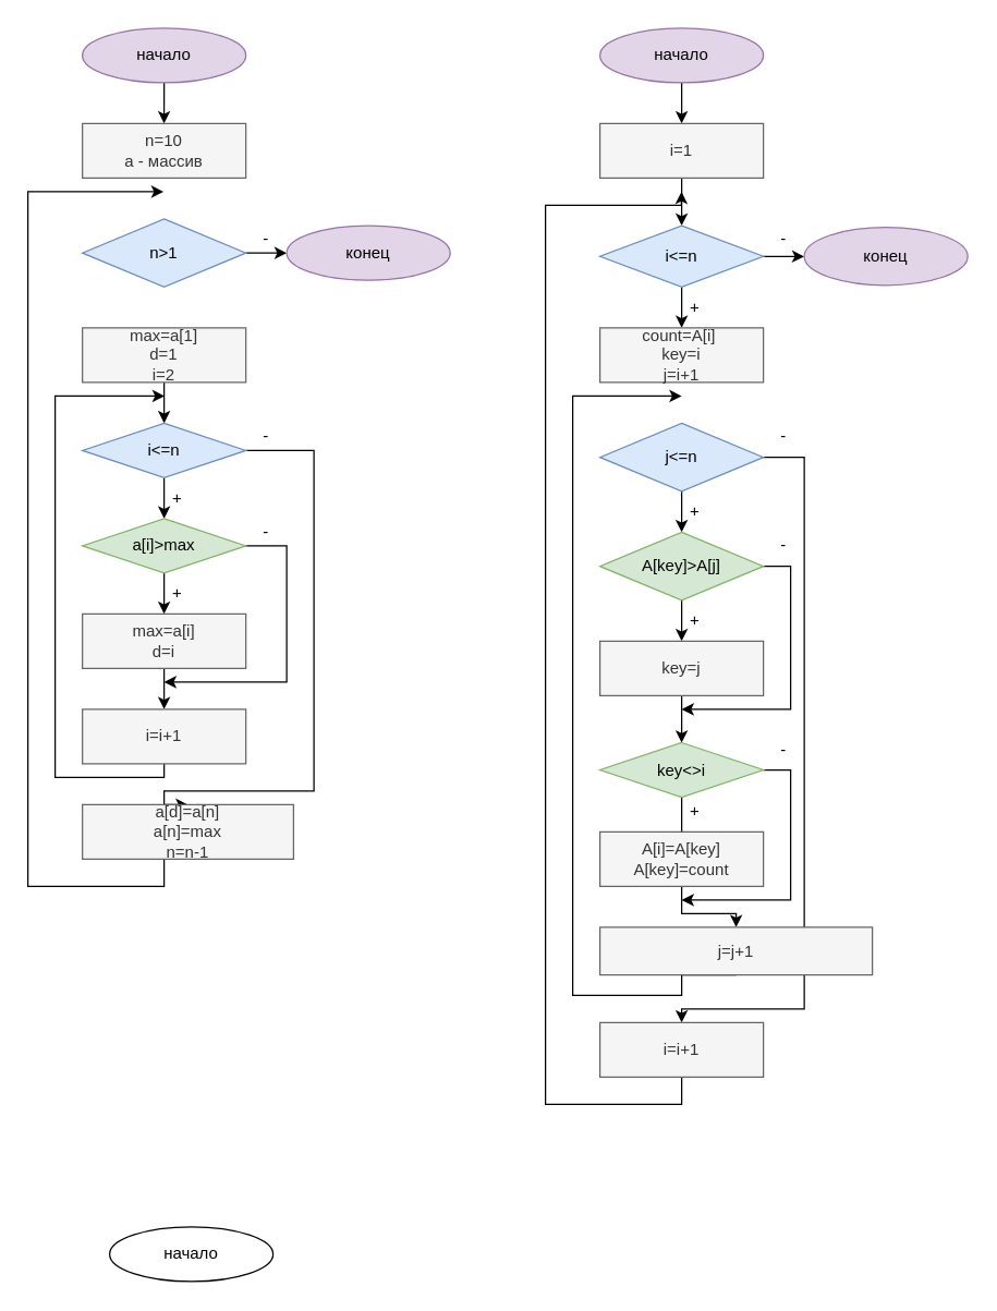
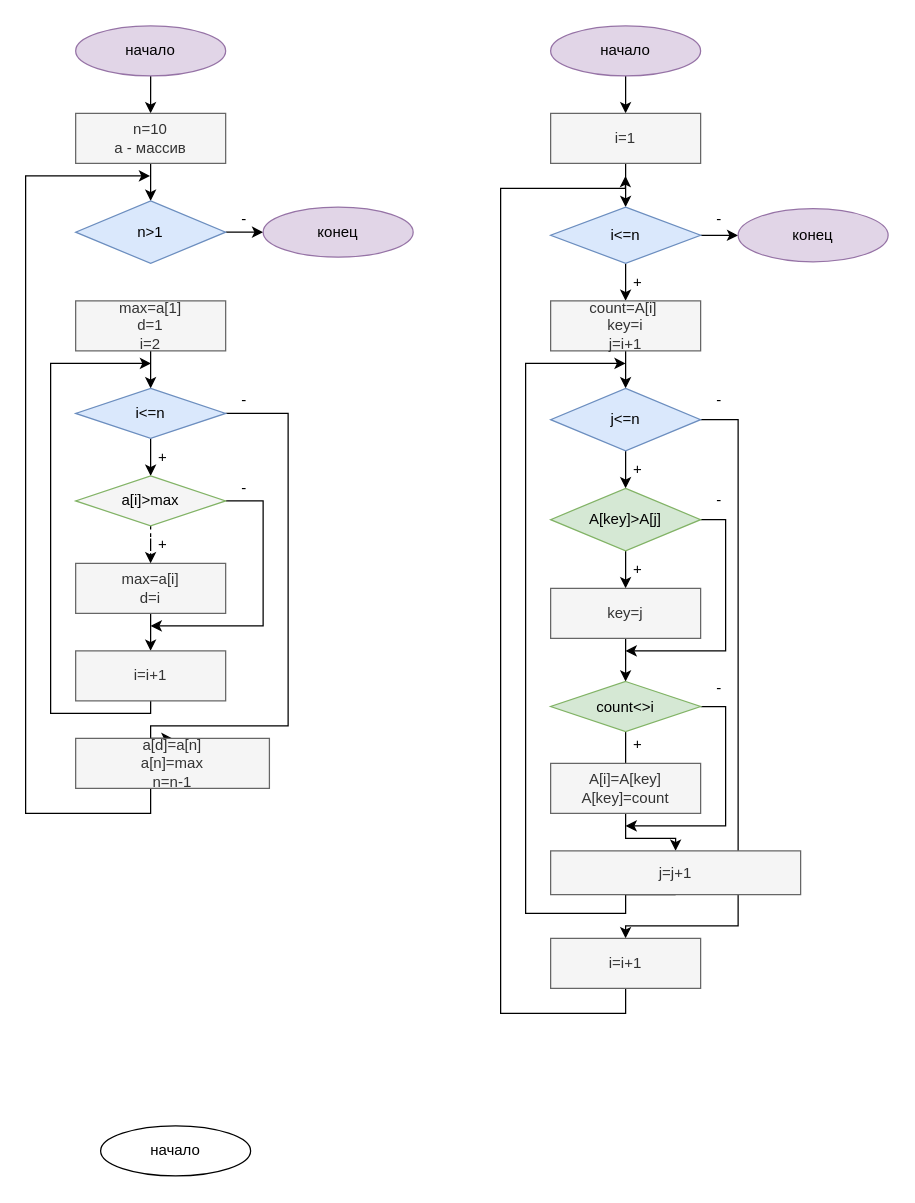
  <mxCell id="0" />
  <mxCell id="1" parent="0" />
  <mxCell id="2" value="" style="edgeStyle=orthogonalEdgeStyle;rounded=0;orthogonalLoop=1;jettySize=auto;html=1;" edge="1" parent="1" source="3" target="5"><mxGeometry relative="1" as="geometry" /></mxCell>
  <mxCell id="3" value="начало" style="ellipse;whiteSpace=wrap;html=1;fillColor=#e1d5e7;strokeColor=#9673a6;" vertex="1" parent="1"><mxGeometry x="60.03" y="20" width="120" height="40" as="geometry" /></mxCell>
+ <mxCell id="4" value="" style="edgeStyle=orthogonalEdgeStyle;rounded=0;orthogonalLoop=1;jettySize=auto;html=1;" edge="1" parent="1" source="5" target="7"><mxGeometry relative="1" as="geometry" /></mxCell>
  <mxCell id="5" value="n=10&lt;br&gt;a - массив" style="whiteSpace=wrap;html=1;fillColor=#f5f5f5;fontColor=#333333;strokeColor=#666666;" vertex="1" parent="1"><mxGeometry x="60.03" y="90" width="120" height="40" as="geometry" /></mxCell>
  <mxCell id="6" value="" style="edgeStyle=orthogonalEdgeStyle;rounded=0;orthogonalLoop=1;jettySize=auto;html=1;" edge="1" parent="1" source="7" target="27"><mxGeometry relative="1" as="geometry" /></mxCell>
  <mxCell id="7" value="n&amp;gt;1" style="rhombus;whiteSpace=wrap;html=1;fillColor=#dae8fc;strokeColor=#6c8ebf;" vertex="1" parent="1"><mxGeometry x="60.03" y="160" width="120" height="50" as="geometry" /></mxCell>
  <mxCell id="8" value="" style="edgeStyle=orthogonalEdgeStyle;rounded=0;orthogonalLoop=1;jettySize=auto;html=1;" edge="1" parent="1" source="9" target="12"><mxGeometry relative="1" as="geometry" /></mxCell>
  <mxCell id="9" value="max=a[1]&lt;br&gt;d=1&lt;br&gt;i=2" style="whiteSpace=wrap;html=1;fillColor=#f5f5f5;fontColor=#333333;strokeColor=#666666;" vertex="1" parent="1"><mxGeometry x="60.03" y="240" width="120" height="40" as="geometry" /></mxCell>
  <mxCell id="10" value="" style="edgeStyle=orthogonalEdgeStyle;rounded=0;orthogonalLoop=1;jettySize=auto;html=1;" edge="1" parent="1" source="12" target="17"><mxGeometry relative="1" as="geometry" /></mxCell>
  <mxCell id="11" style="edgeStyle=orthogonalEdgeStyle;rounded=0;orthogonalLoop=1;jettySize=auto;html=1;exitX=1;exitY=0.5;exitDx=0;exitDy=0;entryX=0.5;entryY=0;entryDx=0;entryDy=0;" edge="1" parent="1" source="12" target="25"><mxGeometry relative="1" as="geometry"><mxPoint x="120.03" y="590" as="targetPoint" /><Array as="points"><mxPoint x="230" y="330" /><mxPoint x="230" y="580" /><mxPoint x="120" y="580" /></Array></mxGeometry></mxCell>
  <mxCell id="12" value="i&amp;lt;=n" style="rhombus;whiteSpace=wrap;html=1;fillColor=#dae8fc;strokeColor=#6c8ebf;" vertex="1" parent="1"><mxGeometry x="60.03" y="310" width="120" height="40" as="geometry" /></mxCell>
  <mxCell id="13" value="" style="edgeStyle=orthogonalEdgeStyle;rounded=0;orthogonalLoop=1;jettySize=auto;html=1;" edge="1" parent="1" source="14" target="21"><mxGeometry relative="1" as="geometry" /></mxCell>
  <mxCell id="14" value="max=a[i]&lt;br&gt;d=i" style="whiteSpace=wrap;html=1;fillColor=#f5f5f5;fontColor=#333333;strokeColor=#666666;" vertex="1" parent="1"><mxGeometry x="60.03" y="450" width="120" height="40" as="geometry" /></mxCell>
- <mxCell id="15" value="" style="edgeStyle=orthogonalEdgeStyle;rounded=0;orthogonalLoop=1;jettySize=auto;html=1;" edge="1" parent="1" source="17" target="14"><mxGeometry relative="1" as="geometry" /></mxCell>
+ <mxCell id="15" value="" style="edgeStyle=orthogonalEdgeStyle;rounded=0;orthogonalLoop=1;jettySize=auto;html=1;dashed=1;" edge="1" parent="1" source="17" target="14"><mxGeometry relative="1" as="geometry" /></mxCell>
  <mxCell id="16" style="edgeStyle=orthogonalEdgeStyle;rounded=0;orthogonalLoop=1;jettySize=auto;html=1;exitX=1;exitY=0.5;exitDx=0;exitDy=0;" edge="1" parent="1" source="17"><mxGeometry relative="1" as="geometry"><mxPoint x="120.03" y="500" as="targetPoint" /><Array as="points"><mxPoint x="210.03" y="400" /><mxPoint x="210.03" y="500" /></Array></mxGeometry></mxCell>
- <mxCell id="17" value="a[i]&amp;gt;max" style="rhombus;whiteSpace=wrap;html=1;fillColor=#d5e8d4;strokeColor=#82b366;" vertex="1" parent="1"><mxGeometry x="60.03" y="380" width="120" height="40" as="geometry" /></mxCell>
+ <mxCell id="17" value="a[i]&amp;gt;max" style="rhombus;whiteSpace=wrap;html=1;fillColor=#f5f5f5;strokeColor=#82b366;" vertex="1" parent="1"><mxGeometry x="60.03" y="380" width="120" height="40" as="geometry" /></mxCell>
  <mxCell id="18" value="+" style="text;html=1;strokeColor=none;fillColor=none;align=center;verticalAlign=middle;whiteSpace=wrap;rounded=0;" vertex="1" parent="1"><mxGeometry x="120.03" y="350" width="20" height="30" as="geometry" /></mxCell>
  <mxCell id="19" value="+" style="text;html=1;strokeColor=none;fillColor=none;align=center;verticalAlign=middle;whiteSpace=wrap;rounded=0;" vertex="1" parent="1"><mxGeometry x="120.03" y="420" width="20" height="30" as="geometry" /></mxCell>
  <mxCell id="20" style="edgeStyle=orthogonalEdgeStyle;rounded=0;orthogonalLoop=1;jettySize=auto;html=1;exitX=0.5;exitY=1;exitDx=0;exitDy=0;" edge="1" parent="1" source="21"><mxGeometry relative="1" as="geometry"><mxPoint x="120.338" y="290" as="targetPoint" /><Array as="points"><mxPoint x="120" y="570" /><mxPoint x="40" y="570" /><mxPoint x="40" y="290" /></Array></mxGeometry></mxCell>
  <mxCell id="21" value="i=i+1" style="whiteSpace=wrap;html=1;fillColor=#f5f5f5;fontColor=#333333;strokeColor=#666666;" vertex="1" parent="1"><mxGeometry x="60.03" y="520" width="120" height="40" as="geometry" /></mxCell>
  <mxCell id="22" value="-" style="text;html=1;strokeColor=none;fillColor=none;align=center;verticalAlign=middle;whiteSpace=wrap;rounded=0;" vertex="1" parent="1"><mxGeometry x="180.03" y="380" width="30" height="20" as="geometry" /></mxCell>
  <mxCell id="23" value="-" style="text;html=1;strokeColor=none;fillColor=none;align=center;verticalAlign=middle;whiteSpace=wrap;rounded=0;" vertex="1" parent="1"><mxGeometry x="180.03" y="310" width="30" height="20" as="geometry" /></mxCell>
  <mxCell id="24" style="edgeStyle=orthogonalEdgeStyle;rounded=0;orthogonalLoop=1;jettySize=auto;html=1;exitX=0.5;exitY=1;exitDx=0;exitDy=0;" edge="1" parent="1" source="25"><mxGeometry relative="1" as="geometry"><mxPoint x="119.556" y="140" as="targetPoint" /><Array as="points"><mxPoint x="120" y="650" /><mxPoint x="20" y="650" /><mxPoint x="20" y="140" /></Array></mxGeometry></mxCell>
  <mxCell id="25" value="a[d]=a[n]&lt;br&gt;a[n]=max&lt;br&gt;n=n-1" style="rounded=0;whiteSpace=wrap;html=1;fillColor=#f5f5f5;fontColor=#333333;strokeColor=#666666;" vertex="1" parent="1"><mxGeometry x="60.03" y="590" width="155" height="40" as="geometry" /></mxCell>
  <mxCell id="26" value="-" style="text;html=1;strokeColor=none;fillColor=none;align=center;verticalAlign=middle;whiteSpace=wrap;rounded=0;" vertex="1" parent="1"><mxGeometry x="180.03" y="165" width="30" height="20" as="geometry" /></mxCell>
  <mxCell id="27" value="конец" style="ellipse;whiteSpace=wrap;html=1;fillColor=#e1d5e7;strokeColor=#9673a6;" vertex="1" parent="1"><mxGeometry x="210.03" y="165" width="120" height="40" as="geometry" /></mxCell>
  <mxCell id="28" value="" style="edgeStyle=orthogonalEdgeStyle;rounded=0;orthogonalLoop=1;jettySize=auto;html=1;" edge="1" parent="1" source="29" target="31"><mxGeometry relative="1" as="geometry" /></mxCell>
  <mxCell id="29" value="начало" style="ellipse;whiteSpace=wrap;html=1;fillColor=#e1d5e7;strokeColor=#9673a6;" vertex="1" parent="1"><mxGeometry x="440" y="20" width="120" height="40" as="geometry" /></mxCell>
  <mxCell id="30" value="" style="edgeStyle=orthogonalEdgeStyle;rounded=0;orthogonalLoop=1;jettySize=auto;html=1;" edge="1" parent="1" source="31" target="34"><mxGeometry relative="1" as="geometry" /></mxCell>
  <mxCell id="31" value="i=1" style="whiteSpace=wrap;html=1;fillColor=#f5f5f5;fontColor=#333333;strokeColor=#666666;" vertex="1" parent="1"><mxGeometry x="440" y="90" width="120" height="40" as="geometry" /></mxCell>
  <mxCell id="32" value="" style="edgeStyle=orthogonalEdgeStyle;rounded=0;orthogonalLoop=1;jettySize=auto;html=1;" edge="1" parent="1" source="34" target="36"><mxGeometry relative="1" as="geometry" /></mxCell>
  <mxCell id="33" value="" style="edgeStyle=orthogonalEdgeStyle;rounded=0;orthogonalLoop=1;jettySize=auto;html=1;" edge="1" parent="1" source="34" target="61"><mxGeometry relative="1" as="geometry" /></mxCell>
  <mxCell id="34" value="i&amp;lt;=n" style="rhombus;whiteSpace=wrap;html=1;fillColor=#dae8fc;strokeColor=#6c8ebf;" vertex="1" parent="1"><mxGeometry x="440" y="165" width="120" height="45" as="geometry" /></mxCell>
+ <mxCell id="35" value="" style="edgeStyle=orthogonalEdgeStyle;rounded=0;orthogonalLoop=1;jettySize=auto;html=1;" edge="1" parent="1" source="36" target="39"><mxGeometry relative="1" as="geometry" /></mxCell>
  <mxCell id="36" value="count=A[i]&amp;nbsp;&lt;br&gt;key=i&lt;br&gt;j=i+1" style="whiteSpace=wrap;html=1;fillColor=#f5f5f5;fontColor=#333333;strokeColor=#666666;" vertex="1" parent="1"><mxGeometry x="440" y="240" width="120" height="40" as="geometry" /></mxCell>
  <mxCell id="37" value="" style="edgeStyle=orthogonalEdgeStyle;rounded=0;orthogonalLoop=1;jettySize=auto;html=1;" edge="1" parent="1" source="39" target="42"><mxGeometry relative="1" as="geometry" /></mxCell>
  <mxCell id="38" style="edgeStyle=orthogonalEdgeStyle;rounded=0;orthogonalLoop=1;jettySize=auto;html=1;exitX=1;exitY=0.5;exitDx=0;exitDy=0;entryX=0.5;entryY=0;entryDx=0;entryDy=0;" edge="1" parent="1" source="39" target="60"><mxGeometry relative="1" as="geometry"><mxPoint x="500" y="750" as="targetPoint" /><Array as="points"><mxPoint x="590" y="335" /><mxPoint x="590" y="740" /><mxPoint x="500" y="740" /></Array></mxGeometry></mxCell>
  <mxCell id="39" value="j&amp;lt;=n" style="rhombus;whiteSpace=wrap;html=1;fillColor=#dae8fc;strokeColor=#6c8ebf;" vertex="1" parent="1"><mxGeometry x="440" y="310" width="120" height="50" as="geometry" /></mxCell>
  <mxCell id="40" value="" style="edgeStyle=orthogonalEdgeStyle;rounded=0;orthogonalLoop=1;jettySize=auto;html=1;" edge="1" parent="1" source="42" target="44"><mxGeometry relative="1" as="geometry" /></mxCell>
  <mxCell id="41" style="edgeStyle=orthogonalEdgeStyle;rounded=0;orthogonalLoop=1;jettySize=auto;html=1;exitX=1;exitY=0.5;exitDx=0;exitDy=0;" edge="1" parent="1" source="42"><mxGeometry relative="1" as="geometry"><mxPoint x="500" y="520" as="targetPoint" /><Array as="points"><mxPoint x="580" y="415" /><mxPoint x="580" y="520" /></Array></mxGeometry></mxCell>
  <mxCell id="42" value="A[key]&amp;gt;A[j]" style="rhombus;whiteSpace=wrap;html=1;fillColor=#d5e8d4;strokeColor=#82b366;" vertex="1" parent="1"><mxGeometry x="440" y="390" width="120" height="50" as="geometry" /></mxCell>
  <mxCell id="43" value="" style="edgeStyle=orthogonalEdgeStyle;rounded=0;orthogonalLoop=1;jettySize=auto;html=1;" edge="1" parent="1" source="44" target="47"><mxGeometry relative="1" as="geometry" /></mxCell>
  <mxCell id="44" value="key=j" style="whiteSpace=wrap;html=1;fillColor=#f5f5f5;fontColor=#333333;strokeColor=#666666;" vertex="1" parent="1"><mxGeometry x="440" y="470" width="120" height="40" as="geometry" /></mxCell>
  <mxCell id="45" value="" style="edgeStyle=orthogonalEdgeStyle;rounded=0;orthogonalLoop=1;jettySize=auto;html=1;endArrow=none;" edge="1" parent="1" source="47" target="49"><mxGeometry relative="1" as="geometry" /></mxCell>
  <mxCell id="46" style="edgeStyle=orthogonalEdgeStyle;rounded=0;orthogonalLoop=1;jettySize=auto;html=1;exitX=1;exitY=0.5;exitDx=0;exitDy=0;" edge="1" parent="1" source="47"><mxGeometry relative="1" as="geometry"><mxPoint x="500" y="660" as="targetPoint" /><Array as="points"><mxPoint x="580" y="565" /><mxPoint x="580" y="660" /></Array></mxGeometry></mxCell>
- <mxCell id="47" value="key&amp;lt;&amp;gt;i" style="rhombus;whiteSpace=wrap;html=1;fillColor=#d5e8d4;strokeColor=#82b366;" vertex="1" parent="1"><mxGeometry x="440" y="544.5" width="120" height="40" as="geometry" /></mxCell>
+ <mxCell id="47" value="count&amp;lt;&amp;gt;i" style="rhombus;whiteSpace=wrap;html=1;fillColor=#d5e8d4;strokeColor=#82b366;" vertex="1" parent="1"><mxGeometry x="440" y="544.5" width="120" height="40" as="geometry" /></mxCell>
  <mxCell id="48" value="" style="edgeStyle=orthogonalEdgeStyle;rounded=0;orthogonalLoop=1;jettySize=auto;html=1;" edge="1" parent="1" source="49" target="51"><mxGeometry relative="1" as="geometry" /></mxCell>
  <mxCell id="49" value="&lt;div&gt;A[i]=A[key]&lt;/div&gt;&lt;div&gt;&lt;span style=&quot;background-color: initial;&quot;&gt;A[key]=count&lt;/span&gt;&lt;/div&gt;" style="whiteSpace=wrap;html=1;fillColor=#f5f5f5;fontColor=#333333;strokeColor=#666666;" vertex="1" parent="1"><mxGeometry x="440" y="610" width="120" height="40" as="geometry" /></mxCell>
  <mxCell id="50" style="edgeStyle=orthogonalEdgeStyle;rounded=0;orthogonalLoop=1;jettySize=auto;html=1;exitX=0.5;exitY=1;exitDx=0;exitDy=0;" edge="1" parent="1" source="51"><mxGeometry relative="1" as="geometry"><mxPoint x="500" y="290" as="targetPoint" /><Array as="points"><mxPoint x="500" y="730" /><mxPoint x="420" y="730" /><mxPoint x="420" y="290" /></Array></mxGeometry></mxCell>
  <mxCell id="51" value="j=j+1" style="whiteSpace=wrap;html=1;fillColor=#f5f5f5;fontColor=#333333;strokeColor=#666666;" vertex="1" parent="1"><mxGeometry x="440" y="680" width="200" height="35" as="geometry" /></mxCell>
  <mxCell id="52" value="-" style="text;html=1;strokeColor=none;fillColor=none;align=center;verticalAlign=middle;whiteSpace=wrap;rounded=0;" vertex="1" parent="1"><mxGeometry x="560" y="390" width="30" height="20" as="geometry" /></mxCell>
  <mxCell id="53" value="-" style="text;html=1;strokeColor=none;fillColor=none;align=center;verticalAlign=middle;whiteSpace=wrap;rounded=0;" vertex="1" parent="1"><mxGeometry x="560" y="540" width="30" height="20" as="geometry" /></mxCell>
  <mxCell id="54" value="-" style="text;html=1;strokeColor=none;fillColor=none;align=center;verticalAlign=middle;whiteSpace=wrap;rounded=0;" vertex="1" parent="1"><mxGeometry x="560" y="165" width="30" height="20" as="geometry" /></mxCell>
  <mxCell id="55" value="+" style="text;html=1;strokeColor=none;fillColor=none;align=center;verticalAlign=middle;whiteSpace=wrap;rounded=0;" vertex="1" parent="1"><mxGeometry x="500" y="440" width="20" height="30" as="geometry" /></mxCell>
  <mxCell id="56" value="+" style="text;html=1;strokeColor=none;fillColor=none;align=center;verticalAlign=middle;whiteSpace=wrap;rounded=0;" vertex="1" parent="1"><mxGeometry x="500" y="580" width="20" height="30" as="geometry" /></mxCell>
  <mxCell id="57" value="+" style="text;html=1;strokeColor=none;fillColor=none;align=center;verticalAlign=middle;whiteSpace=wrap;rounded=0;" vertex="1" parent="1"><mxGeometry x="500" y="210" width="20" height="30" as="geometry" /></mxCell>
  <mxCell id="58" value="+" style="text;html=1;strokeColor=none;fillColor=none;align=center;verticalAlign=middle;whiteSpace=wrap;rounded=0;" vertex="1" parent="1"><mxGeometry x="500" y="360" width="20" height="30" as="geometry" /></mxCell>
  <mxCell id="59" style="edgeStyle=orthogonalEdgeStyle;rounded=0;orthogonalLoop=1;jettySize=auto;html=1;exitX=0.5;exitY=1;exitDx=0;exitDy=0;" edge="1" parent="1" source="60"><mxGeometry relative="1" as="geometry"><mxPoint x="499.842" y="140" as="targetPoint" /><Array as="points"><mxPoint x="500" y="810" /><mxPoint x="400" y="810" /><mxPoint x="400" y="150" /><mxPoint x="500" y="150" /></Array></mxGeometry></mxCell>
  <mxCell id="60" value="i=i+1" style="rounded=0;whiteSpace=wrap;html=1;fillColor=#f5f5f5;fontColor=#333333;strokeColor=#666666;" vertex="1" parent="1"><mxGeometry x="440" y="750" width="120" height="40" as="geometry" /></mxCell>
  <mxCell id="61" value="конец" style="ellipse;whiteSpace=wrap;html=1;fillColor=#e1d5e7;strokeColor=#9673a6;" vertex="1" parent="1"><mxGeometry x="590" y="166.25" width="120" height="42.5" as="geometry" /></mxCell>
  <mxCell id="62" value="-" style="text;html=1;strokeColor=none;fillColor=none;align=center;verticalAlign=middle;whiteSpace=wrap;rounded=0;" vertex="1" parent="1"><mxGeometry x="560" y="310" width="30" height="20" as="geometry" /></mxCell>
  <mxCell id="63" value="начало" style="ellipse;whiteSpace=wrap;html=1;" vertex="1" parent="1"><mxGeometry x="80" y="900" width="120" height="40" as="geometry" /></mxCell>
